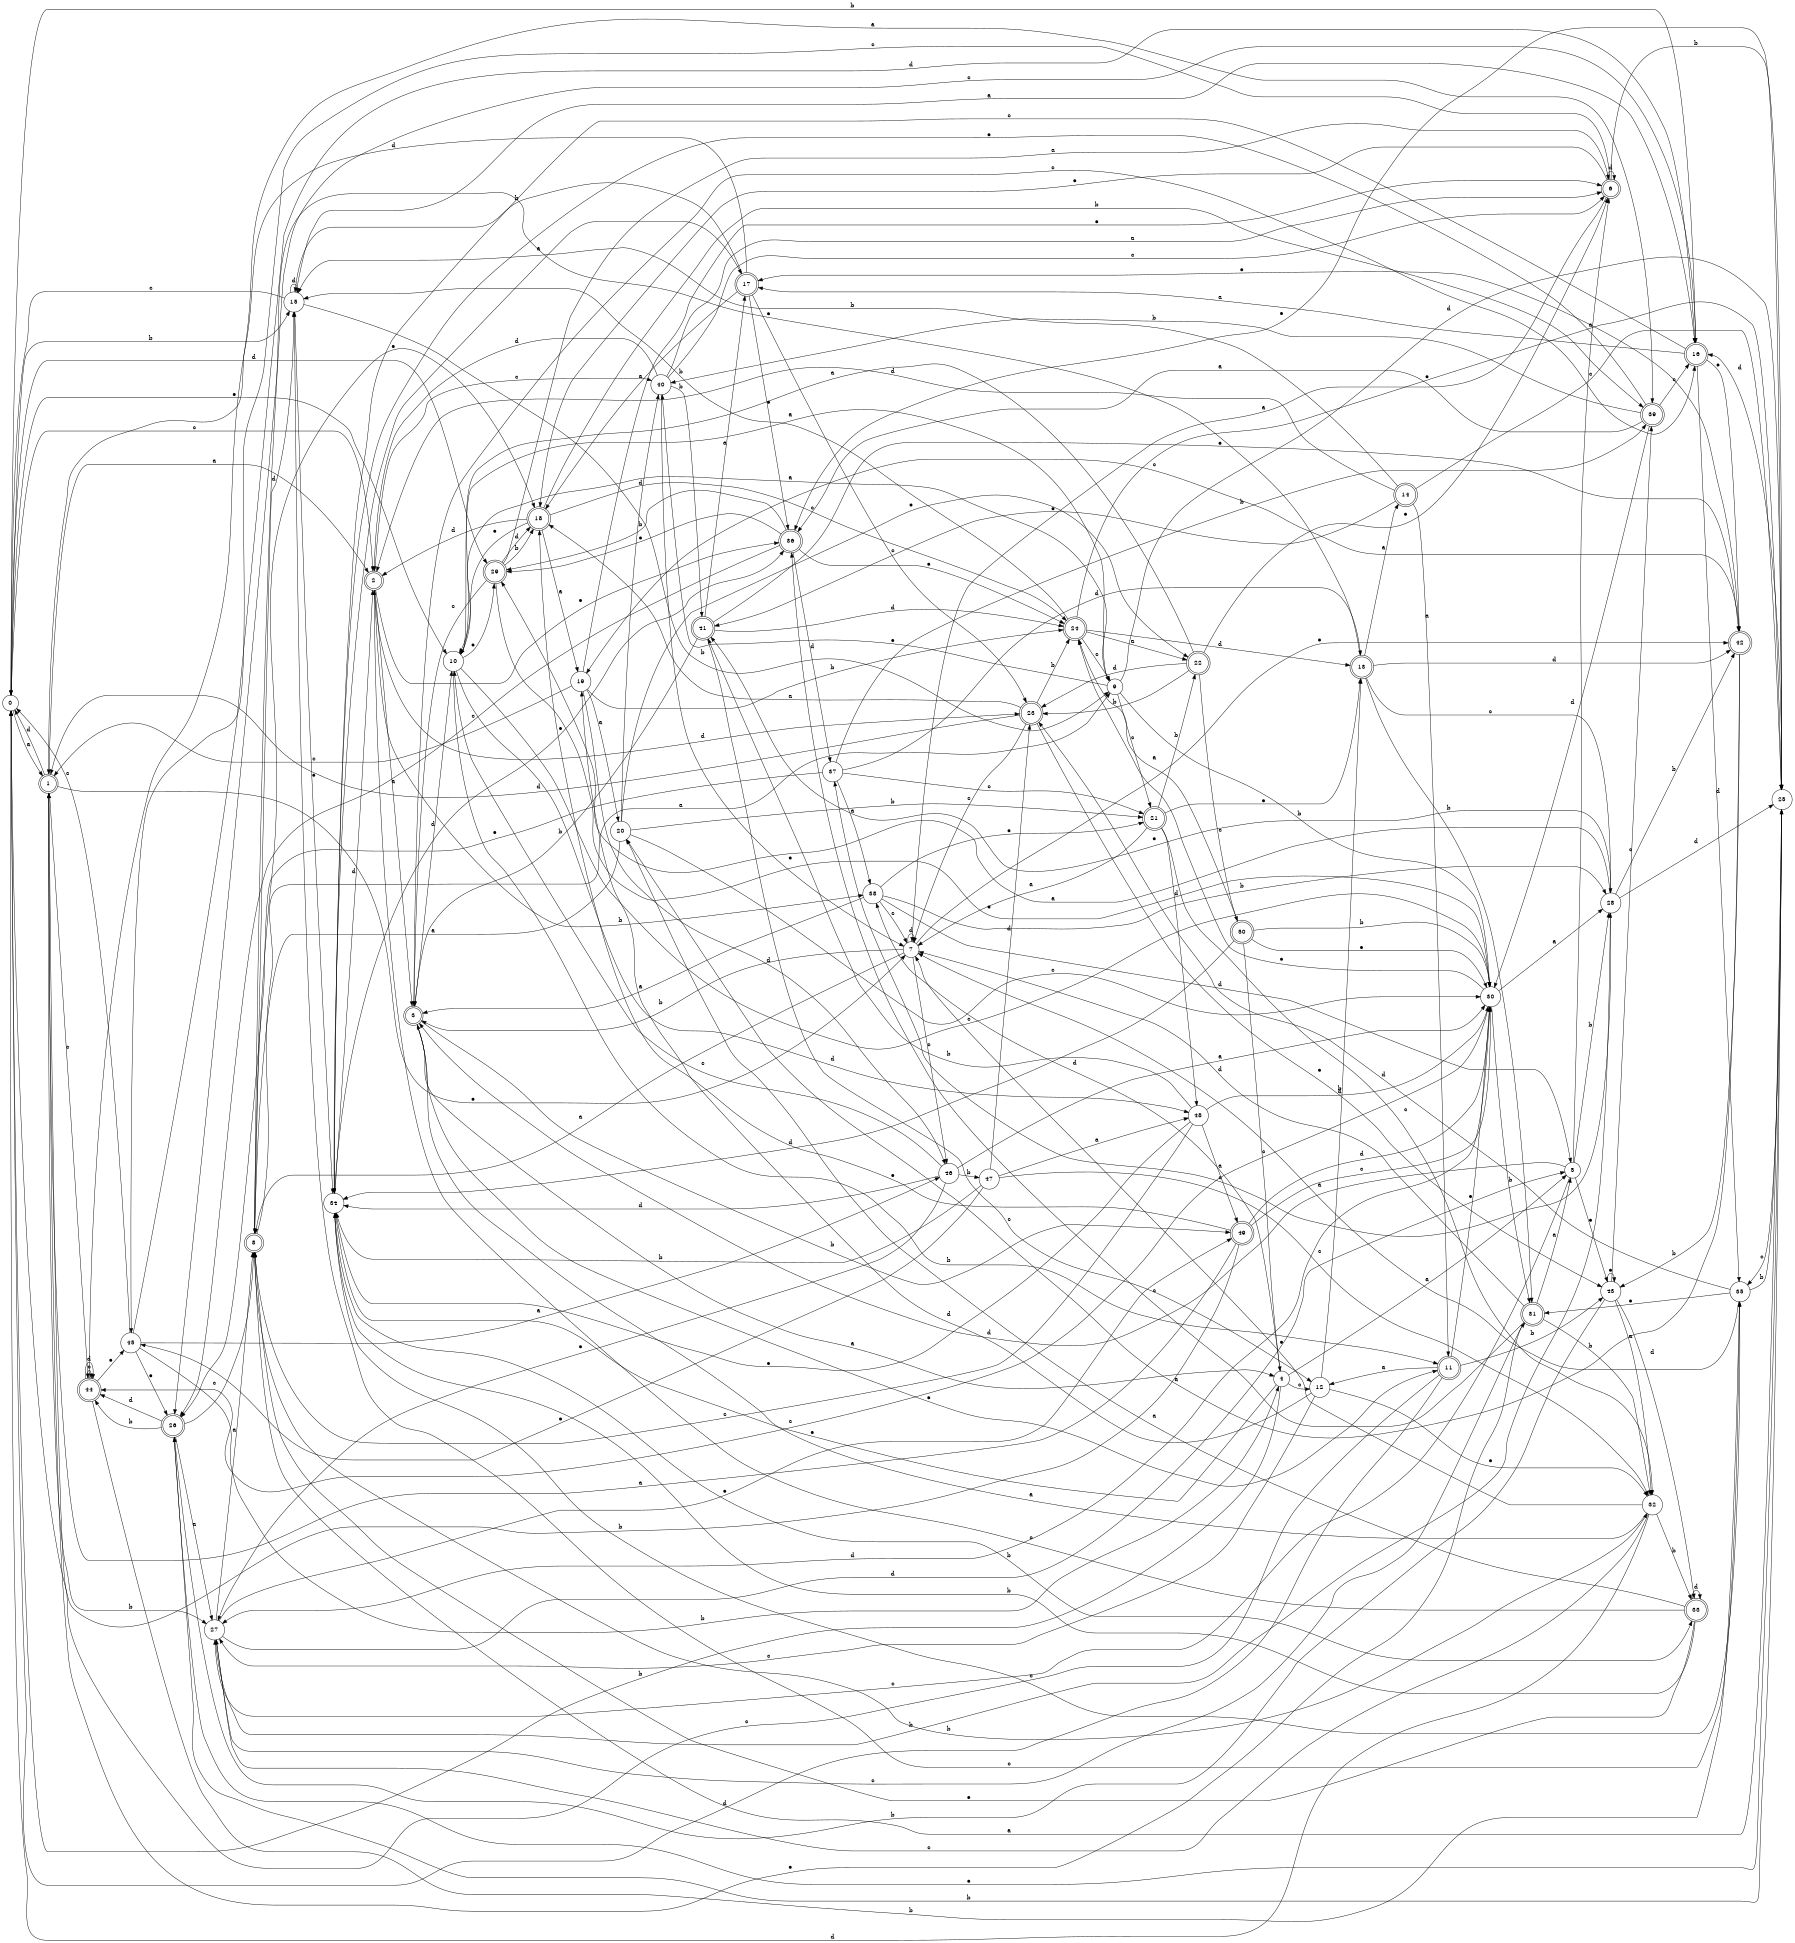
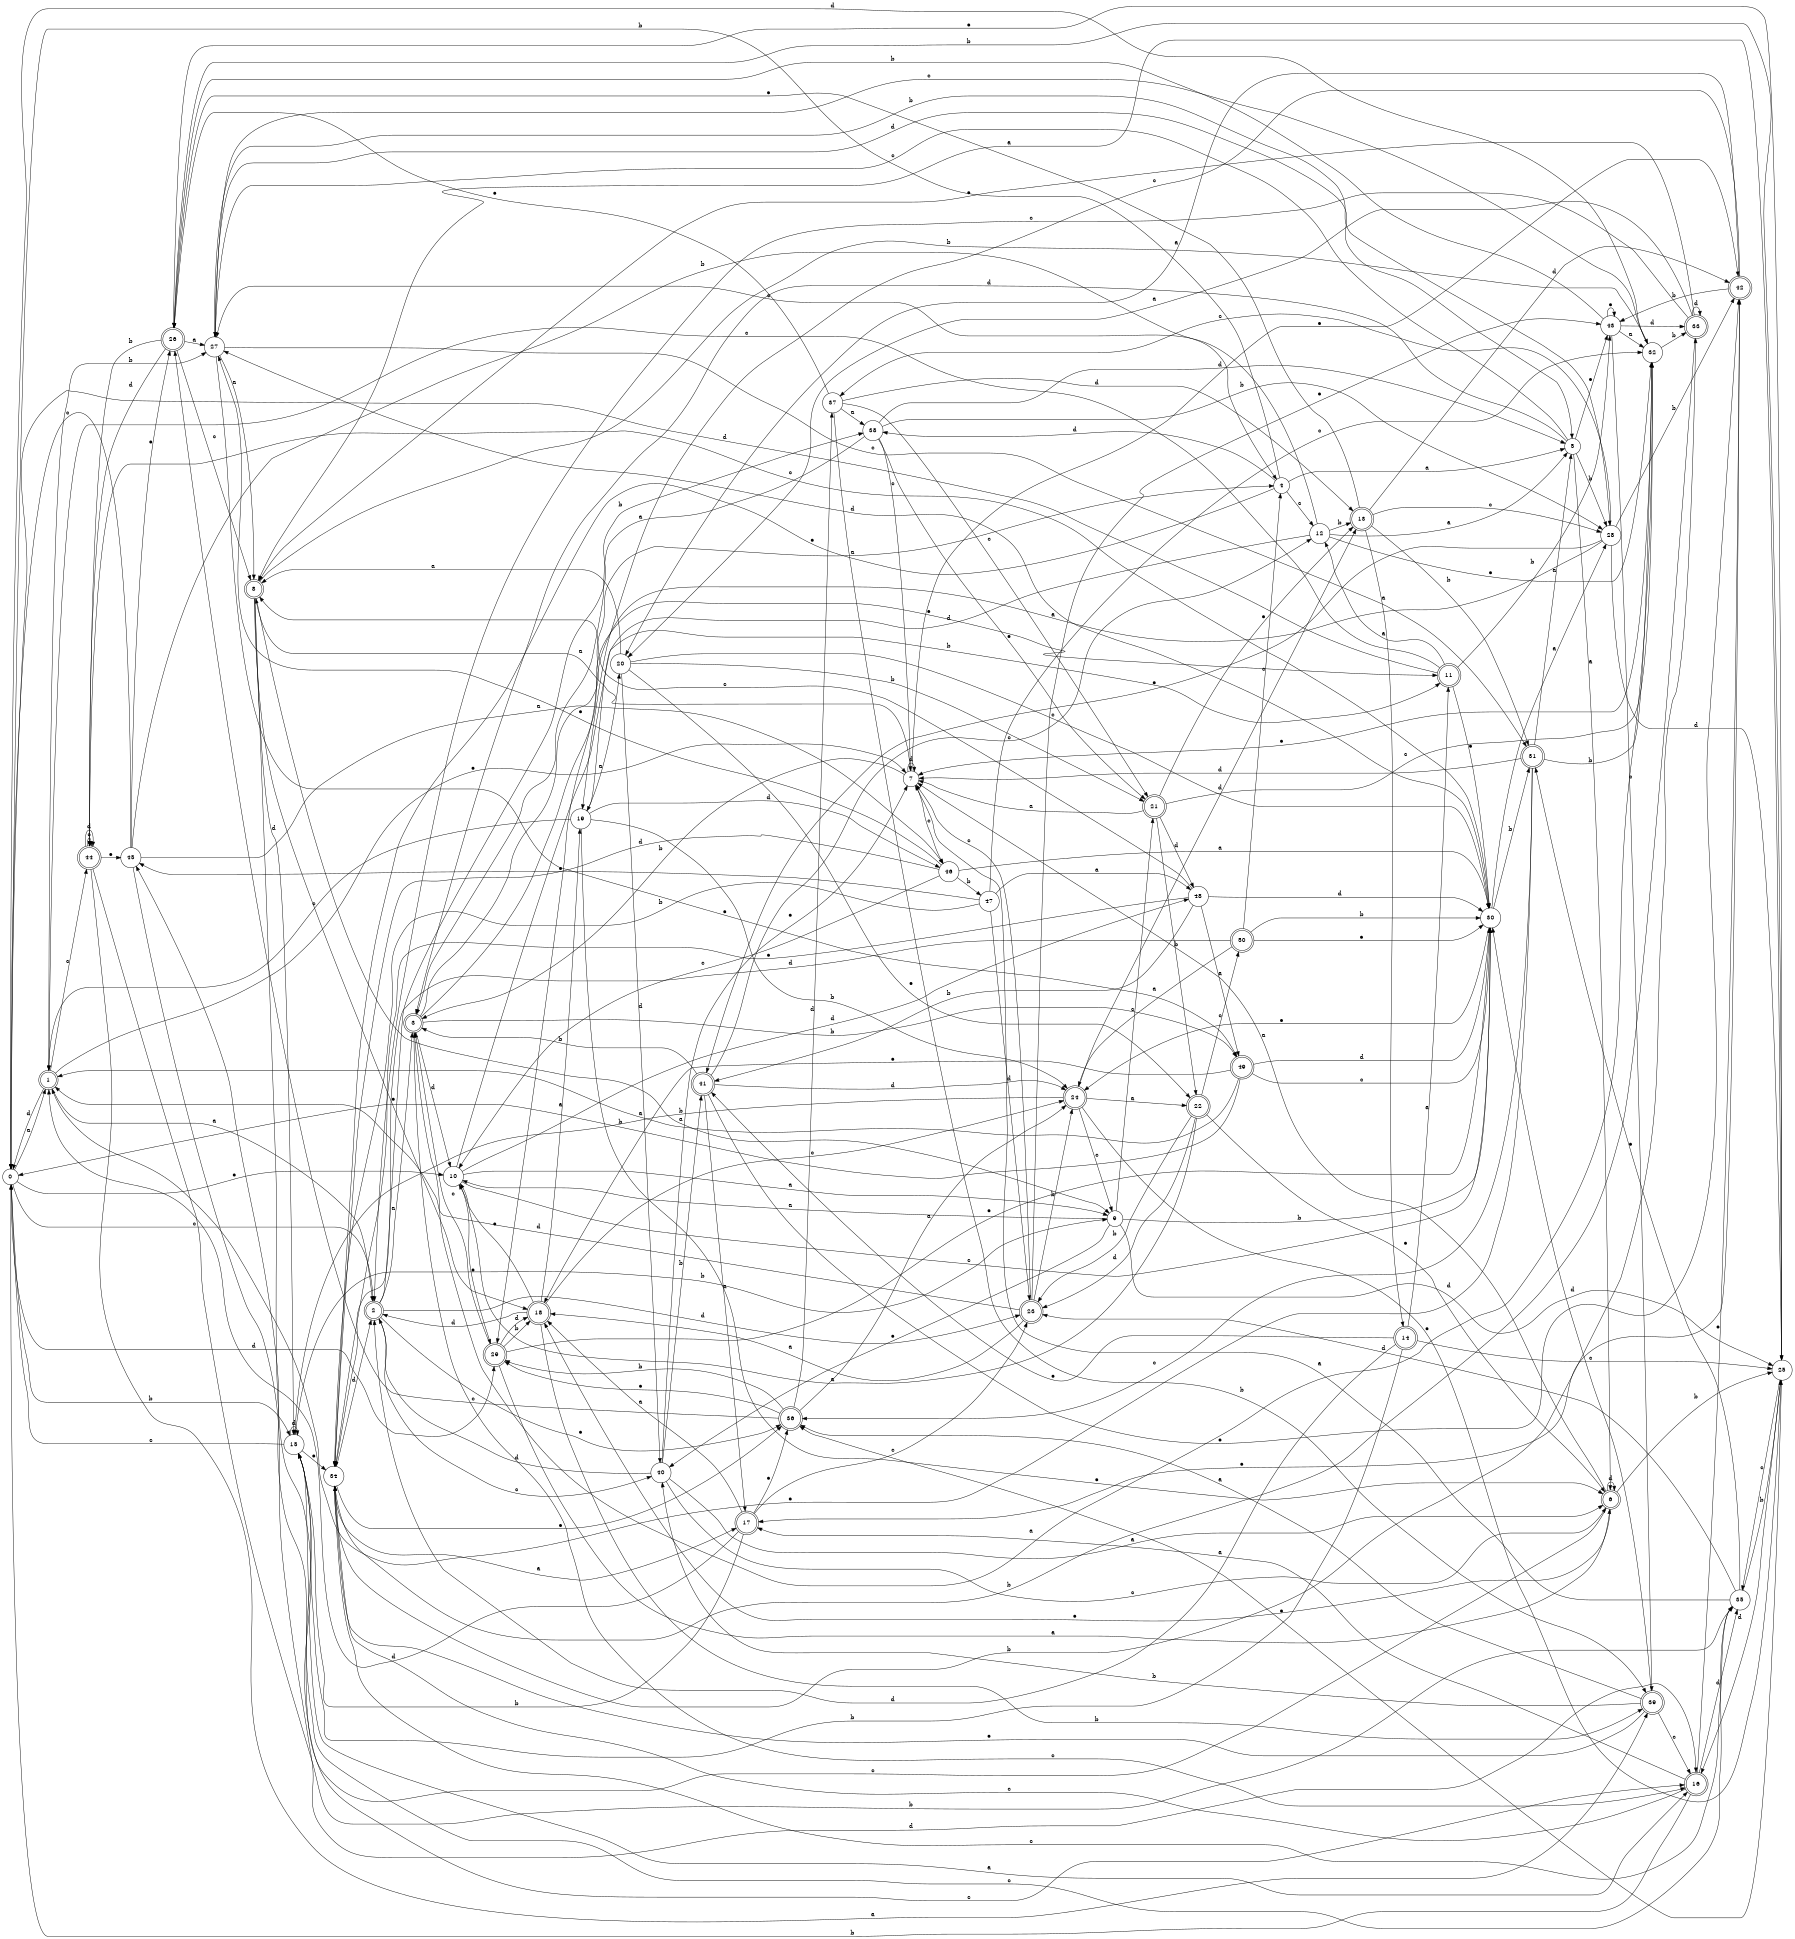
  digraph {
    rankdir=LR
    node [color=black fillcolor=white shape=doublecircle style="rounded,filled"]
    n1 [label=0 shape=circle style=filled]
    n2 [label=1]
    n3 [label=2]
    n4 [label=10 shape=circle style=filled]
    n5 [label=15 shape=circle style=filled]
    n6 [label=29]
    n7 [label=7 shape=circle style=filled]
    n8 [label=27 shape=circle style=filled]
    n9 [label=44]
    n10 [label=3]
    n11 [label=23]
    n12 [label=36]
    n13 [label=38 shape=circle style=filled]
    n14 [label=40 shape=circle style=filled]
    n15 [label=11]
    n16 [label=9 shape=circle style=filled]
    n17 [label=30 shape=circle style=filled]
    n18 [label=48 shape=circle style=filled]
    n19 [label=16]
    n20 [label=34 shape=circle style=filled]
    n21 [label=6]
    n22 [label=18]
    n23 [label=8]
    n24 [label=42]
    n25 [label=46 shape=circle style=filled]
    n26 [label=49]
    n27 [label=5 shape=circle style=filled]
    n28 [label=28 shape=circle style=filled]
    n29 [label=31]
    n30 [label=45 shape=circle style=filled]
    n31 [label=35 shape=circle style=filled]
    n32 [label=39]
    n33 [label=4 shape=circle style=filled]
    n34 [label=43 shape=circle style=filled]
    n35 [label=24]
    n36 [label=26]
    n37 [label=37 shape=circle style=filled]
    n38 [label=21]
    n39 [label=41]
    n40 [label=12 shape=circle style=filled]
    n41 [label=17]
    n42 [label=32 shape=circle style=filled]
    n43 [label=13]
    n44 [label=19 shape=circle style=filled]
    n45 [label=33]
    n46 [label=25 shape=circle style=filled]
    n47 [label=20 shape=circle style=filled]
    n48 [label=47 shape=circle style=filled]
    n49 [label=22]
    n50 [label=14]
    n51 [label=50]
    n1 -> n2 [label=a]
    n1 -> n3 [label=c]
    n1 -> n4 [label=e]
    n1 -> n5 [label=b]
    n1 -> n6 [label=d]
    n2 -> n1 [label=d]
    n2 -> n3 [label=a]
    n2 -> n7 [label=e]
    n2 -> n8 [label=b]
    n2 -> n9 [label=c]
    n3 -> n10 [label=a]
    n3 -> n11 [label=d]
    n3 -> n12 [label=e]
    n3 -> n13 [label=b]
    n3 -> n14 [label=c]
    n4 -> n6 [label=e]
    n4 -> n15 [label=b]
    n4 -> n16 [label=a]
    n4 -> n17 [label=c]
    n4 -> n18 [label=d]
    n5 -> n1 [label=c]
    n5 -> n5 [label=d]
    n5 -> n16 [label=b]
    n5 -> n19 [label=a]
    n5 -> n20 [label=e]
    n6 -> n10 [label=c]
    n6 -> n17 [label=e]
    n6 -> n21 [label=a]
    n6 -> n22 [label=b]
    n6 -> n22 [label=d]
    n7 -> n7 [label=d]
    n7 -> n10 [label=b]
    n7 -> n23 [label=a]
    n7 -> n24 [label=e]
    n7 -> n25 [label=c]
    n8 -> n23 [label=a]
    n8 -> n26 [label=e]
    n8 -> n27 [label=d]
    n8 -> n28 [label=b]
    n8 -> n29 [label=c]
    n9 -> n9 [label=c]
    n9 -> n9 [label=d]
    n9 -> n30 [label=e]
    n9 -> n31 [label=b]
    n9 -> n32 [label=a]
    n10 -> n4 [label=d]
    n10 -> n15 [label=e]
    n10 -> n19 [label=c]
    n10 -> n26 [label=b]
    n10 -> n33 [label=a]
    n11 -> n2 [label=d]
    n11 -> n7 [label=c]
    n11 -> n22 [label=a]
    n11 -> n34 [label=e]
    n11 -> n35 [label=b]
    n12 -> n6 [label=b]
    n12 -> n6 [label=e]
-   n12 -> n35 [label=e]
+   n12 -> n35 [label=a]
    n12 -> n36 [label=c]
    n12 -> n37 [label=d]
    n13 -> n7 [label=c]
    n13 -> n10 [label=a]
    n13 -> n27 [label=d]
    n13 -> n28 [label=b]
    n13 -> n38 [label=e]
    n14 -> n3 [label=d]
    n14 -> n7 [label=e]
    n14 -> n21 [label=a]
    n14 -> n21 [label=c]
    n14 -> n39 [label=b]
    n15 -> n1 [label=d]
    n15 -> n2 [label=c]
    n15 -> n17 [label=e]
    n15 -> n34 [label=b]
    n15 -> n40 [label=a]
    n16 -> n4 [label=a]
    n16 -> n14 [label=e]
    n16 -> n17 [label=b]
    n16 -> n38 [label=c]
    n16 -> n46 [label=d]
    n17 -> n8 [label=d]
    n17 -> n9 [label=c]
    n17 -> n28 [label=a]
    n17 -> n29 [label=b]
    n17 -> n35 [label=e]
    n18 -> n17 [label=d]
    n18 -> n20 [label=e]
    n18 -> n23 [label=c]
    n18 -> n26 [label=a]
    n18 -> n39 [label=b]
    n19 -> n1 [label=b]
    n19 -> n20 [label=c]
    n19 -> n24 [label=e]
    n19 -> n31 [label=d]
    n19 -> n41 [label=a]
    n20 -> n3 [label=d]
    n20 -> n12 [label=e]
    n20 -> n31 [label=c]
    n20 -> n41 [label=a]
    n20 -> n45 [label=b]
    n21 -> n7 [label=a]
    n21 -> n21 [label=d]
    n21 -> n22 [label=e]
    n21 -> n30 [label=c]
    n21 -> n46 [label=b]
    n22 -> n3 [label=d]
    n22 -> n4 [label=e]
    n22 -> n32 [label=b]
    n22 -> n35 [label=c]
    n22 -> n44 [label=a]
    n23 -> n5 [label=d]
    n23 -> n16 [label=a]
    n23 -> n19 [label=c]
    n23 -> n22 [label=e]
    n23 -> n42 [label=b]
    n24 -> n34 [label=b]
    n24 -> n41 [label=e]
    n24 -> n44 [label=c]
    n24 -> n47 [label=a]
    n25 -> n4 [label=c]
    n25 -> n8 [label=e]
    n25 -> n17 [label=a]
    n25 -> n20 [label=d]
    n25 -> n48 [label=b]
    n26 -> n1 [label=b]
    n26 -> n2 [label=a]
    n26 -> n17 [label=c]
    n26 -> n17 [label=d]
    n26 -> n22 [label=e]
    n27 -> n8 [label=c]
    n27 -> n10 [label=d]
    n27 -> n21 [label=a]
    n27 -> n28 [label=b]
    n27 -> n34 [label=e]
    n28 -> n6 [label=a]
    n28 -> n24 [label=b]
    n28 -> n37 [label=c]
    n28 -> n39 [label=e]
    n28 -> n46 [label=d]
    n29 -> n2 [label=e]
    n29 -> n7 [label=d]
    n29 -> n12 [label=c]
    n29 -> n27 [label=a]
    n29 -> n42 [label=b]
    n30 -> n1 [label=c]
    n30 -> n19 [label=d]
    n30 -> n25 [label=a]
    n30 -> n33 [label=b]
    n30 -> n36 [label=e]
    n31 -> n5 [label=c]
    n31 -> n7 [label=a]
    n31 -> n11 [label=d]
    n31 -> n29 [label=e]
    n31 -> n46 [label=b]
    n32 -> n12 [label=a]
    n32 -> n14 [label=b]
    n32 -> n17 [label=d]
    n32 -> n19 [label=c]
    n32 -> n20 [label=e]
    n33 -> n1 [label=b]
    n33 -> n13 [label=d]
    n33 -> n20 [label=e]
    n33 -> n27 [label=a]
    n33 -> n40 [label=c]
    n34 -> n32 [label=c]
    n34 -> n34 [label=e]
    n34 -> n36 [label=b]
    n34 -> n42 [label=a]
    n34 -> n45 [label=d]
    n35 -> n5 [label=b]
    n35 -> n16 [label=c]
    n35 -> n43 [label=d]
    n35 -> n46 [label=e]
    n35 -> n49 [label=a]
    n36 -> n8 [label=a]
    n36 -> n9 [label=b]
    n36 -> n9 [label=d]
    n36 -> n23 [label=c]
    n36 -> n46 [label=e]
    n37 -> n13 [label=a]
    n37 -> n32 [label=b]
    n37 -> n36 [label=e]
    n37 -> n38 [label=c]
    n37 -> n43 [label=d]
    n38 -> n7 [label=a]
    n38 -> n18 [label=d]
    n38 -> n42 [label=c]
    n38 -> n43 [label=e]
    n38 -> n49 [label=b]
    n39 -> n10 [label=b]
    n39 -> n24 [label=e]
    n39 -> n35 [label=d]
    n39 -> n40 [label=c]
    n39 -> n41 [label=a]
    n40 -> n8 [label=c]
+   n40 -> n27 [label=a]
    n40 -> n42 [label=e]
    n40 -> n43 [label=b]
    n40 -> n44 [label=d]
    n41 -> n2 [label=d]
    n41 -> n5 [label=b]
    n41 -> n11 [label=c]
    n41 -> n12 [label=e]
    n41 -> n22 [label=a]
    n42 -> n1 [label=d]
    n42 -> n7 [label=e]
    n42 -> n8 [label=c]
    n42 -> n10 [label=a]
    n42 -> n45 [label=b]
    n43 -> n24 [label=d]
    n43 -> n28 [label=c]
    n43 -> n29 [label=b]
    n43 -> n36 [label=e]
    n43 -> n50 [label=a]
    n44 -> n2 [label=c]
    n44 -> n21 [label=e]
    n44 -> n25 [label=d]
    n44 -> n35 [label=b]
    n44 -> n47 [label=a]
    n45 -> n3 [label=c]
    n45 -> n20 [label=b]
    n45 -> n23 [label=e]
    n45 -> n45 [label=d]
    n45 -> n47 [label=a]
    n46 -> n12 [label=e]
    n46 -> n19 [label=d]
    n46 -> n23 [label=a]
    n46 -> n31 [label=c]
    n46 -> n36 [label=b]
    n47 -> n14 [label=d]
    n47 -> n17 [label=c]
    n47 -> n23 [label=a]
    n47 -> n38 [label=b]
    n47 -> n49 [label=e]
    n48 -> n11 [label=d]
    n48 -> n18 [label=a]
    n48 -> n20 [label=b]
    n48 -> n30 [label=e]
    n48 -> n42 [label=c]
    n49 -> n4 [label=a]
    n49 -> n11 [label=b]
    n49 -> n11 [label=d]
    n49 -> n21 [label=e]
    n49 -> n51 [label=c]
    n50 -> n3 [label=d]
    n50 -> n5 [label=b]
    n50 -> n15 [label=a]
    n50 -> n39 [label=e]
    n50 -> n46 [label=c]
    n51 -> n17 [label=b]
    n51 -> n17 [label=e]
    n51 -> n20 [label=d]
    n51 -> n33 [label=c]
    n51 -> n35 [label=a]
  }
